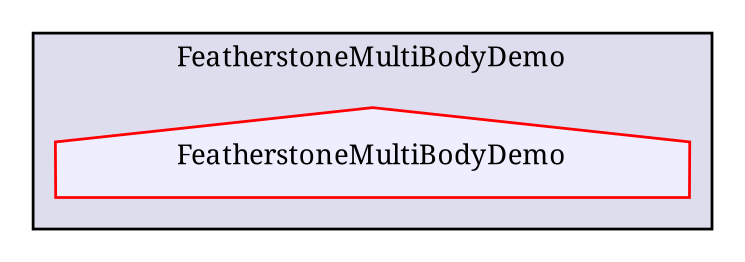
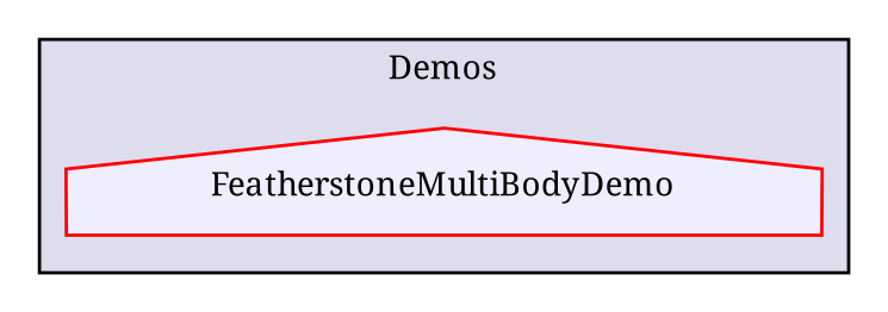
  digraph {
    compound=true
    fontname="Noto Serif"
    n1 [fillcolor="#eeeeff" fontname="Noto Serif" fontsize=10 label=FeatherstoneMultiBodyDemo pencolor=black shape=house style=filled color=red]
    subgraph cluster_1 {
      bgcolor="#ddddee"
      fontsize=10
-     label=FeatherstoneMultiBodyDemo
+     label=Demos
      pencolor=black
      n1
    }
  }
